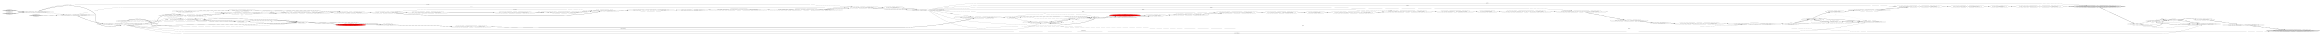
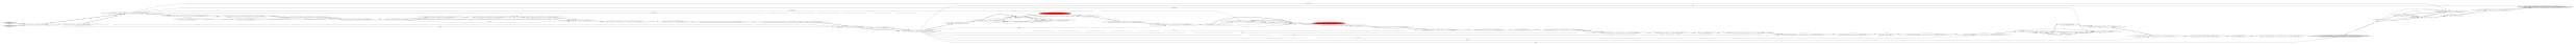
  digraph {
    fontname=Montserrat
    rankdir=LR
    node [fillcolor=white fontname=Montserrat shape=ellipse style=filled]
    edge [fontname=Montserrat style=bold]
    n1 [label="i < 2@@@56@@@['1', '1', '1']" shape=diamond]
    n2 [label="i++@@@57@@@['1', '1', '1']"]
    n3 [label="driver.flushState()@@@60@@@['1', '1', '1']"]
    n4 [label="driver.process(topic2,expectedKeys(i(,null)@@@58@@@['1', '1', '1']"]
    n5 [label="processor.checkAndClearProcessResult(\"0:X0+null\",\"1:X1+null\")@@@61@@@['1', '1', '1']"]
    n6 [label="KTable<Integer,String> joined = table1.leftJoin(table2,MockValueJoiner.TOSTRING_JOINER)@@@9@@@['0', '0', '1']"]
    n7 [label="MockProcessorSupplier<Integer,String> processor@@@10@@@['1', '1', '1']"]
    n8 [label="processor = new MockProcessorSupplier<>()@@@11@@@['1', '1', '1']"]
    n9 [label="checkJoinedValues(getter,kv(0,\"X0+null\"),kv(1,\"X1+null\"),kv(2,null),kv(3,null))@@@28@@@['1', '1', '1']"]
    n10 [label="int i = 0@@@29@@@['1', '1', '1']"]
    n11 [label="driver.process(topic2,expectedKeys(i(,\"Y\" + expectedKeys(i()@@@32@@@['1', '1', '1']"]
    n12 [label="i < 2@@@30@@@['1', '1', '1']" shape=diamond]
+   n13 [label="getter.init(driver.context())@@@20@@@['1', '1', '1']"]
    n14 [label="int i = 0@@@21@@@['1', '1', '1']"]
    n15 [label="i++@@@23@@@['1', '1', '1']"]
    n16 [label="i < 2@@@22@@@['1', '1', '1']" shape=diamond]
    n17 [label="driver.process(topic1,expectedKeys(i(,\"X\" + expectedKeys(i()@@@24@@@['1', '1', '1']"]
    n18 [label="joined = table1.outerJoin(table2,MockValueJoiner.TOSTRING_JOINER)@@@14@@@['1', '1', '0']"]
    n19 [label="joined.toStream().process(processor)@@@12@@@['1', '1', '1']"]
    n20 [label="Collection<Set<String>> copartitionGroups = builder.copartitionGroups()@@@13@@@['1', '1', '1']"]
    n21 [label="i++@@@31@@@['1', '1', '1']"]
    n22 [label="KTableValueGetter<Integer,String> getter = getterSupplier.get()@@@19@@@['1', '1', '1']"]
    n23 [fillcolor=lightgray label="checkJoinedValues(getter,kv(0,\"XX0+null\"),kv(1,\"XX1+null\"),kv(2,\"XX2+YY2\"),kv(3,\"XX3+YY3\"))@@@68@@@['1', '1', '1']"]
    n24 [label="checkJoinedValues(getter,kv(0,\"X0+Y0\"),kv(1,\"X1+Y1\"),kv(2,null),kv(3,null))@@@36@@@['1', '1', '1']"]
    n25 [label="checkJoinedValues(getter,kv(0,\"X0+Y0\"),kv(1,\"X1+Y1\"),kv(2,\"X2+null\"),kv(3,\"X3+null\"))@@@42@@@['1', '1', '1']"]
    n26 [label="checkJoinedValues(getter,kv(0,\"X0+null\"),kv(1,\"X1+null\"),kv(2,\"X2+YY2\"),kv(3,\"X3+YY3\"))@@@62@@@['1', '1', '1']"]
    n27 [label="checkJoinedValues(getter,kv(0,\"X0+YY0\"),kv(1,\"X1+YY1\"),kv(2,\"X2+YY2\"),kv(3,\"X3+YY3\"))@@@54@@@['1', '1', '1']"]
    n28 [fillcolor=lightgray label="checkJoinedValues(getter,kv(0,\"XX0+null\"),kv(1,null),kv(2,\"null+YY2\"),kv(3,\"XX3+YY3\"))@@@80@@@['1', '1', '0']"]
    n29 [label="checkJoinedValues(getter,kv(0,\"X0+YY0\"),kv(1,\"X1+YY1\"),kv(2,\"X2+YY2\"),kv(3,\"X3+YY3\"))@@@48@@@['1', '1', '1']"]
    n30 [label="int i = 1@@@73@@@['1', '1', '0']"]
    n31 [label="driver.process(topic1,expectedKey,\"X\" + expectedKey)@@@38@@@['1', '1', '1']"]
    n32 [label="driver.process(topic2,expectedKey,\"YY\" + expectedKey)@@@44@@@['1', '1', '1']"]
    n33 [label="driver.process(topic1,expectedKey,\"XX\" + expectedKey)@@@64@@@['1', '1', '1']"]
    n34 [label="int i = 0@@@55@@@['1', '1', '1']"]
    n35 [label="driver.process(topic1,expectedKey,\"X\" + expectedKey)@@@50@@@['1', '1', '1']"]
    n36 [label="i++@@@75@@@['1', '1', '0']"]
    n37 [label="i < 3@@@74@@@['1', '1', '0']" shape=diamond]
    n38 [label="driver.process(topic1,expectedKeys(i(,null)@@@76@@@['1', '1', '0']"]
    n39 [label="KStreamBuilder builder = new KStreamBuilder()@@@3@@@['1', '1', '0']"]
    n40 [label="final KStreamBuilder builder = new KStreamBuilder()@@@3@@@['0', '0', '1']"]
    n41 [label="driver = new KStreamTestDriver(builder,stateDir)@@@17@@@['1', '1', '1']"]
    n42 [label="final int(( expectedKeys = new int((((edu.fdu.CPPDG.tinypdg.pe.ExpressionInfo@b18fb7@@@4@@@['1', '1', '1']"]
    n43 [label="driver.setTime(0L)@@@18@@@['0', '0', '1']"]
    n44 [label="KTable<Integer,String> table1 = builder.table(intSerde,stringSerde,topic1,storeName1)@@@7@@@['0', '0', '1']"]
    n45 [label="KTable<Integer,String> table2 = builder.table(intSerde,stringSerde,topic2,storeName2)@@@8@@@['0', '0', '1']"]
    n46 [label="driver.flushState()@@@46@@@['1', '1', '1']"]
    n47 [label="processor.checkAndClearProcessResult(\"0:X0+YY0\",\"1:X1+YY1\",\"2:X2+YY2\",\"3:X3+YY3\")@@@47@@@['1', '1', '1']"]
    n48 [label="processor.checkAndClearProcessResult(\"0:X0+Y0\",\"1:X1+Y1\")@@@35@@@['1', '1', '1']"]
    n49 [label="table2 = builder.table(intSerde,stringSerde,topic2,storeName2)@@@13@@@['1', '1', '0']"]
    n50 [label="table1 = builder.table(intSerde,stringSerde,topic1,storeName1)@@@12@@@['1', '1', '0']"]
    n51 [label="driver.flushState()@@@40@@@['1', '1', '1']"]
    n52 [label="processor.checkAndClearProcessResult(\"0:X0+YY0\",\"1:X1+YY1\",\"2:X2+YY2\",\"3:X3+YY3\")@@@53@@@['1', '1', '1']"]
    n53 [label="driver.flushState()@@@34@@@['1', '1', '1']"]
    n54 [fillcolor=red label="driver.process(topic2,null,\"AnotherVal\")@@@37@@@['0', '1', '0']"]
    n55 [label="assertEquals(1,copartitionGroups.size())@@@14@@@['1', '1', '1']"]
    n56 [label="assertEquals(new HashSet<>(Arrays.asList(topic1,topic2)),copartitionGroups.iterator().next())@@@15@@@['1', '1', '1']"]
    n57 [fillcolor=red label="driver.process(topic1,null,\"SomeVal\")@@@28@@@['0', '1', '0']"]
    n58 [label="driver.flushState()@@@26@@@['1', '1', '1']"]
    n59 [label="processor.checkAndClearProcessResult(\"0:X0+null\",\"1:X1+null\")@@@27@@@['1', '1', '1']"]
    n60 [label="driver.flushState()@@@66@@@['1', '1', '1']"]
    n61 [label="processor.checkAndClearProcessResult(\"0:XX0+null\",\"1:XX1+null\",\"2:XX2+YY2\",\"3:XX3+YY3\")@@@67@@@['1', '1', '1']"]
    n62 [label="processor.checkAndClearProcessResult(\"0:X0+Y0\",\"1:X1+Y1\",\"2:X2+null\",\"3:X3+null\")@@@41@@@['1', '1', '1']"]
    n63 [label="driver.flushState()@@@78@@@['1', '1', '0']"]
-   n64 [fillcolor=lightgray label="testJoin['0', '0', '1']" shape=diamond]
    n65 [label="KTableValueGetterSupplier<Integer,String> getterSupplier = ((KTableImpl<Integer,String,String>)joined).valueGetterSupplier()@@@16@@@['1', '1', '1']"]
    n66 [fillcolor=lightgray label="testJoin['0', '1', '0']" shape=diamond]
    n67 [label="driver.flushState()@@@52@@@['1', '1', '1']"]
    n68 [label="KTable<Integer,String> table2@@@8@@@['1', '1', '0']"]
    n69 [label="KTable<Integer,String> joined@@@9@@@['1', '1', '0']"]
    n70 [label="processor.checkAndClearProcessResult(\"1:null\",\"2:null+YY2\")@@@79@@@['1', '1', '0']"]
    n71 [fillcolor=lightgray label="testJoin['1', '0', '0']" shape=diamond]
    n1 -> n2 [label=true style=dotted]
    n1 -> n3
    n1 -> n4 [label=true style=dotted]
    n1 -> n4
    n2 -> n1 [label=i style=solid]
    n2 -> n1
    n2 -> n4 [label=i style=solid]
    n3 -> n5
    n4 -> n2
    n5 -> n26
    n6 -> n7
    n7 -> n8
    n8 -> n19
    n8 -> n19 [label=processor style=solid]
    n8 -> n50
    n9 -> n10
    n10 -> n11 [label=i style=solid]
    n10 -> n12 [label=i style=solid]
    n10 -> n12
    n11 -> n21
    n12 -> n11 [label=true style=dotted]
    n12 -> n11
    n12 -> n21 [label=true style=dotted]
    n12 -> n53
    n12 -> n54
+   n13 -> n14
    n14 -> n15 [label=i style=solid]
    n14 -> n16
    n14 -> n16 [label=i style=solid]
    n14 -> n17 [label=i style=solid]
    n15 -> n16 [label=i style=solid]
    n15 -> n16
    n15 -> n17 [label=i style=solid]
    n16 -> n15 [label=true style=dotted]
    n16 -> n17 [label=true style=dotted]
    n16 -> n17
    n16 -> n57
    n16 -> n58
    n17 -> n15
    n18 -> n19
    n19 -> n20
    n20 -> n55
    n21 -> n10 [label=i style=solid]
    n21 -> n11 [label=i style=solid]
    n21 -> n12 [label=i style=solid]
    n21 -> n12
    n22 -> n9 [label=getter style=solid]
+   n22 -> n13
    n22 -> n23 [label=getter style=solid]
    n22 -> n24 [label=getter style=solid]
    n22 -> n25 [label=getter style=solid]
    n22 -> n26 [label=getter style=solid]
    n22 -> n27 [label=getter style=solid]
    n22 -> n28 [label=getter style=solid]
    n22 -> n29 [label=getter style=solid]
    n23 -> n30
    n24 -> n31
    n25 -> n32
    n26 -> n33
    n27 -> n34
    n29 -> n35
    n30 -> n36 [label=i style=solid]
    n30 -> n37 [label=i style=solid]
    n30 -> n37
    n30 -> n38 [label=i style=solid]
    n31 -> n51
    n32 -> n46
    n33 -> n60
    n34 -> n1
    n34 -> n1 [label=i style=solid]
    n34 -> n2 [label=i style=solid]
    n34 -> n4 [label=i style=solid]
    n35 -> n67
    n36 -> n37
    n36 -> n37 [label=i style=solid]
    n36 -> n38 [label=i style=solid]
    n37 -> n36 [label=true style=dashed]
    n37 -> n38
    n37 -> n38 [label=true style=dotted]
    n37 -> n63
    n38 -> n36
    n39 -> n40 [label=0 style=dashed]
    n39 -> n41 [label=builder style=solid]
    n39 -> n42
    n40 -> n41 [label=builder style=solid]
    n40 -> n42
    n41 -> n22
    n41 -> n43
    n42 -> n4 [label=expectedKeys style=solid]
    n42 -> n11 [label=expectedKeys style=solid]
    n42 -> n17 [label=expectedKeys style=solid]
    n42 -> n38 [label=expectedKeys style=solid]
    n42 -> n44
    n43 -> n22
    n44 -> n45
    n45 -> n6 [label=table2 style=solid]
    n45 -> n6
    n46 -> n47
    n47 -> n29
    n48 -> n24
    n49 -> n18
    n49 -> n18 [label=table2 style=solid]
    n50 -> n49
    n51 -> n62
    n52 -> n27
    n53 -> n48
    n54 -> n53
    n55 -> n56
    n56 -> n65
    n57 -> n58
    n58 -> n59
    n59 -> n9
    n60 -> n61
    n61 -> n23
    n62 -> n25
    n63 -> n70
-   n64 -> n40
    n65 -> n41
    n66 -> n39
    n67 -> n52
    n68 -> n45 [label=0 style=dashed]
    n68 -> n69
    n69 -> n6 [label=0 style=dashed]
    n69 -> n7
    n70 -> n28
    n71 -> n39
  }
